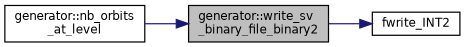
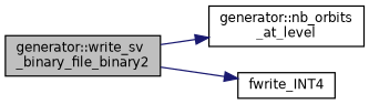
  digraph {
    rankdir=LR
    node [color=black fillcolor=white fontname=Helvetica fontsize=10 shape=record style=filled]
    edge [color=midnightblue fontname=Helvetica fontsize=10 labelfontname=Helvetica labelfontsize=10 style=solid]
    n1 [fillcolor=grey75 fontcolor=black height=0.2 label="generator::write_sv\l_binary_file_binary2" width=0.4]
    n2 [height=0.2 label="generator::nb_orbits\l_at_level" width=0.4]
-   n3 [height=0.2 label=fwrite_INT2 width=0.4]
-   n2 -> n1
+   n3 [height=0.2 label=fwrite_INT4 width=0.4]
+   n1 -> n2
    n1 -> n3
  }
